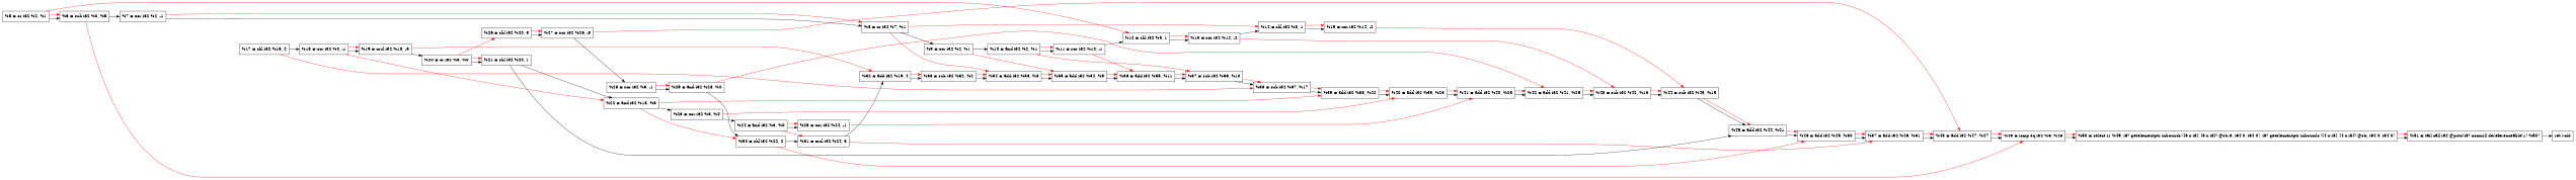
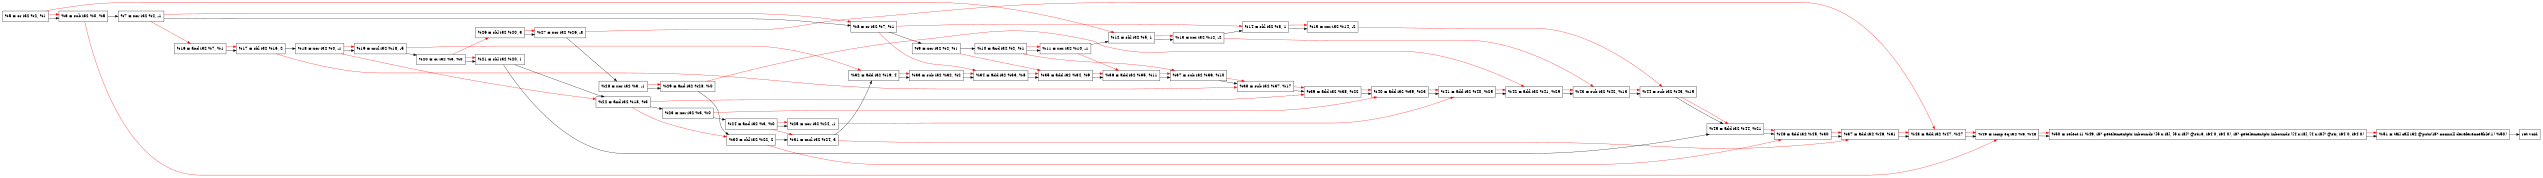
  digraph {
    rankdir=LR
    node [shape=record]
    edge [color=red]
    n1 [label="  %5 = or i32 %2, %1"]
    n2 [label="  %6 = sub i32 %0, %5"]
    n3 [label="  %12 = shl i32 %5, 1"]
    n4 [label="  %7 = xor i32 %2, -1"]
    n5 [label="  %49 = icmp eq i32 %6, %48"]
    n6 [label="  %13 = xor i32 %12, -2"]
    n7 [label="  %8 = or i32 %7, %1"]
+   n8 [label="  %16 = and i32 %7, %1"]
    n9 [label="  %50 = select i1 %49, i8* getelementptr inbounds ([5 x i8], [5 x i8]* @str.3, i64 0, i64 0), i8* getelementptr inbounds ([4 x i8], [4 x i8]* @str, i64 0, i64 0)"]
    n10 [label="  %9 = xor i32 %2, %1"]
    n11 [label="  %14 = shl i32 %8, 1"]
    n12 [label="  %34 = add i32 %33, %8"]
    n13 [label="  %17 = shl i32 %16, 2"]
    n14 [label="  %10 = and i32 %2, %1"]
    n15 [label="  %35 = add i32 %34, %9"]
    n16 [label="  %15 = xor i32 %14, -2"]
    n17 [label="  %11 = xor i32 %10, -1"]
    n18 [label="  %37 = sub i32 %36, %10"]
    n19 [label="  %36 = add i32 %35, %11"]
    n20 [label="  %38 = sub i32 %37, %17"]
    n21 [label="  %43 = sub i32 %42, %13"]
    n22 [label="  %44 = sub i32 %43, %15"]
    n23 [label="  %45 = add i32 %44, %21"]
    n24 [label="  %18 = xor i32 %0, -1"]
    n25 [label="  %19 = mul i32 %18, -5"]
    n26 [label="  %22 = and i32 %18, %3"]
    n27 [label="  %39 = add i32 %38, %22"]
    n28 [label="  %20 = or i32 %3, %0"]
    n29 [label="  %32 = add i32 %19, 4"]
    n30 [label="  %23 = xor i32 %3, %0"]
    n31 [label="  %30 = shl i32 %22, 2"]
    n32 [label="  %21 = shl i32 %20, 1"]
    n33 [label="  %26 = shl i32 %20, 3"]
    n34 [label="  %33 = sub i32 %32, %2"]
    n35 [label="  %27 = xor i32 %26, -8"]
    n36 [label="  %46 = add i32 %45, %30"]
    n37 [label="  %24 = and i32 %3, %0"]
    n38 [label="  %40 = add i32 %39, %23"]
    n39 [label="  %31 = mul i32 %24, 3"]
    n40 [label="  %25 = xor i32 %24, -1"]
    n41 [label="  %41 = add i32 %40, %25"]
    n42 [label="%37 = add i32 %46, %31"]
    n43 [label="  %42 = add i32 %41, %29"]
    n44 [label="  %28 = xor i32 %3, -1"]
    n45 [label="  %48 = add i32 %47, %27"]
    n46 [label="  %29 = and i32 %28, %0"]
    n47 [label="  %51 = tail call i32 @puts(i8* nonnull dereferenceable(1) %50)"]
    n48 [label="  ret void"]
    n1 -> n2 [color=""]
    n1 -> n2
    n1 -> n3
    n2 -> n4 [color=""]
    n2 -> n5
    n3 -> n6 [color=""]
    n3 -> n6
    n4 -> n7 [color=""]
    n4 -> n7
+   n4 -> n8
    n5 -> n9 [color=""]
    n5 -> n9
    n6 -> n11 [color=""]
    n6 -> n21
    n7 -> n10 [color=""]
    n7 -> n11
    n7 -> n12
+   n8 -> n13 [color=""]
+   n8 -> n13
    n9 -> n47 [color=""]
    n9 -> n47
    n10 -> n14 [color=""]
    n10 -> n15
    n11 -> n16 [color=""]
    n11 -> n16
    n12 -> n15 [color=""]
    n12 -> n15
    n13 -> n20
    n13 -> n24 [color=""]
    n14 -> n17 [color=""]
    n14 -> n17
    n14 -> n18
    n15 -> n19 [color=""]
    n15 -> n19
    n16 -> n22
    n17 -> n3 [color=""]
    n17 -> n19
    n18 -> n20 [color=""]
    n18 -> n20
    n19 -> n18 [color=""]
    n19 -> n18
    n20 -> n27 [color=""]
    n20 -> n27
    n21 -> n22 [color=""]
    n21 -> n22
    n22 -> n23 [color=""]
    n22 -> n23
    n23 -> n36 [color=""]
    n23 -> n36
    n24 -> n25 [color=""]
    n24 -> n25
    n24 -> n26
    n25 -> n28 [color=""]
    n25 -> n29
    n26 -> n27
    n26 -> n30 [color=""]
    n26 -> n31
    n27 -> n38 [color=""]
    n27 -> n38
    n28 -> n32 [color=""]
    n28 -> n32
    n28 -> n33
    n29 -> n34 [color=""]
    n29 -> n34
    n30 -> n37 [color=""]
    n30 -> n38
    n31 -> n36
    n31 -> n39 [color=""]
    n32 -> n23 [color=black]
    n32 -> n26 [color=""]
    n33 -> n35 [color=""]
    n33 -> n35
    n34 -> n12 [color=""]
    n34 -> n12
    n35 -> n44 [color=""]
    n35 -> n45
    n36 -> n42 [color=""]
    n36 -> n42
    n37 -> n39
    n37 -> n40 [color=""]
    n37 -> n40
    n38 -> n41 [color=""]
    n38 -> n41
    n39 -> n29 [color=""]
    n39 -> n42
    n40 -> n41
    n41 -> n43 [color=""]
    n41 -> n43
    n42 -> n45 [color=""]
    n42 -> n45
    n43 -> n21 [color=""]
    n43 -> n21
    n44 -> n46 [color=""]
    n44 -> n46
    n45 -> n5 [color=""]
    n45 -> n5
    n46 -> n31 [color=""]
    n46 -> n43
    n47 -> n48 [color=""]
  }
